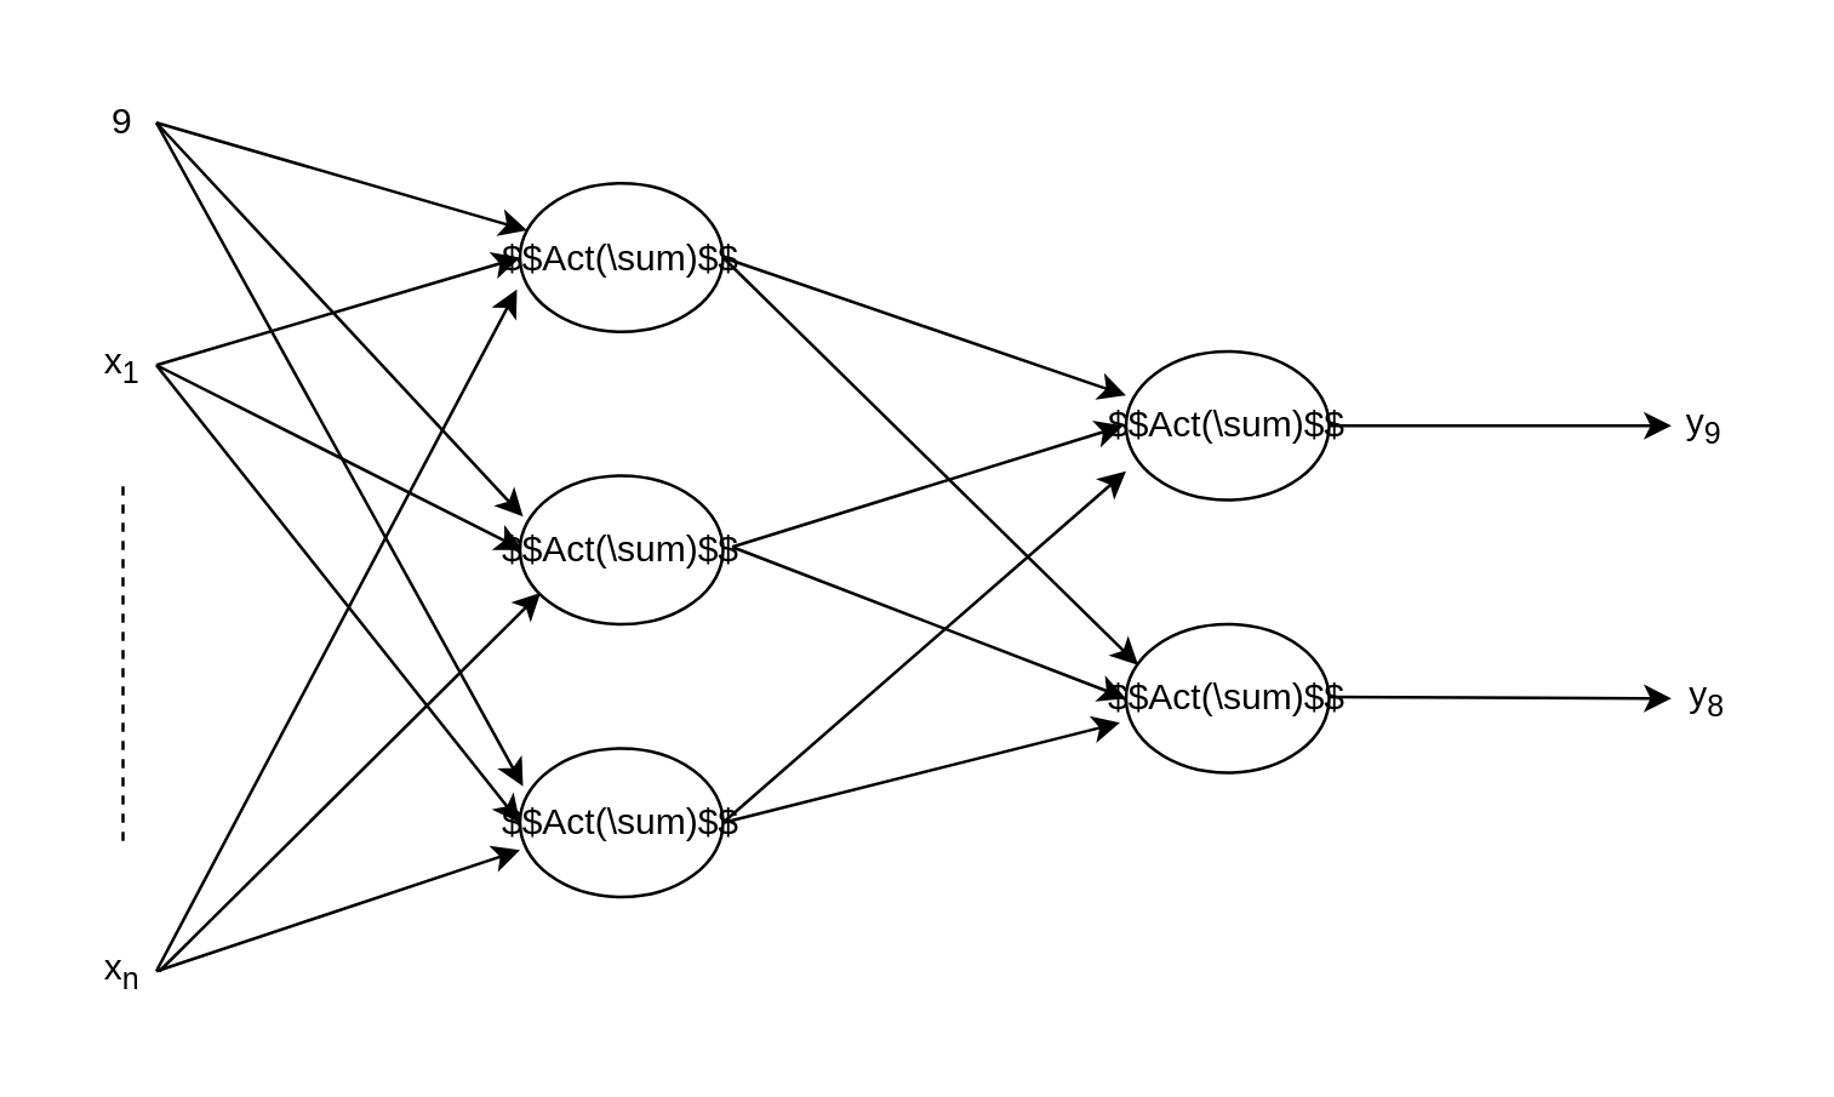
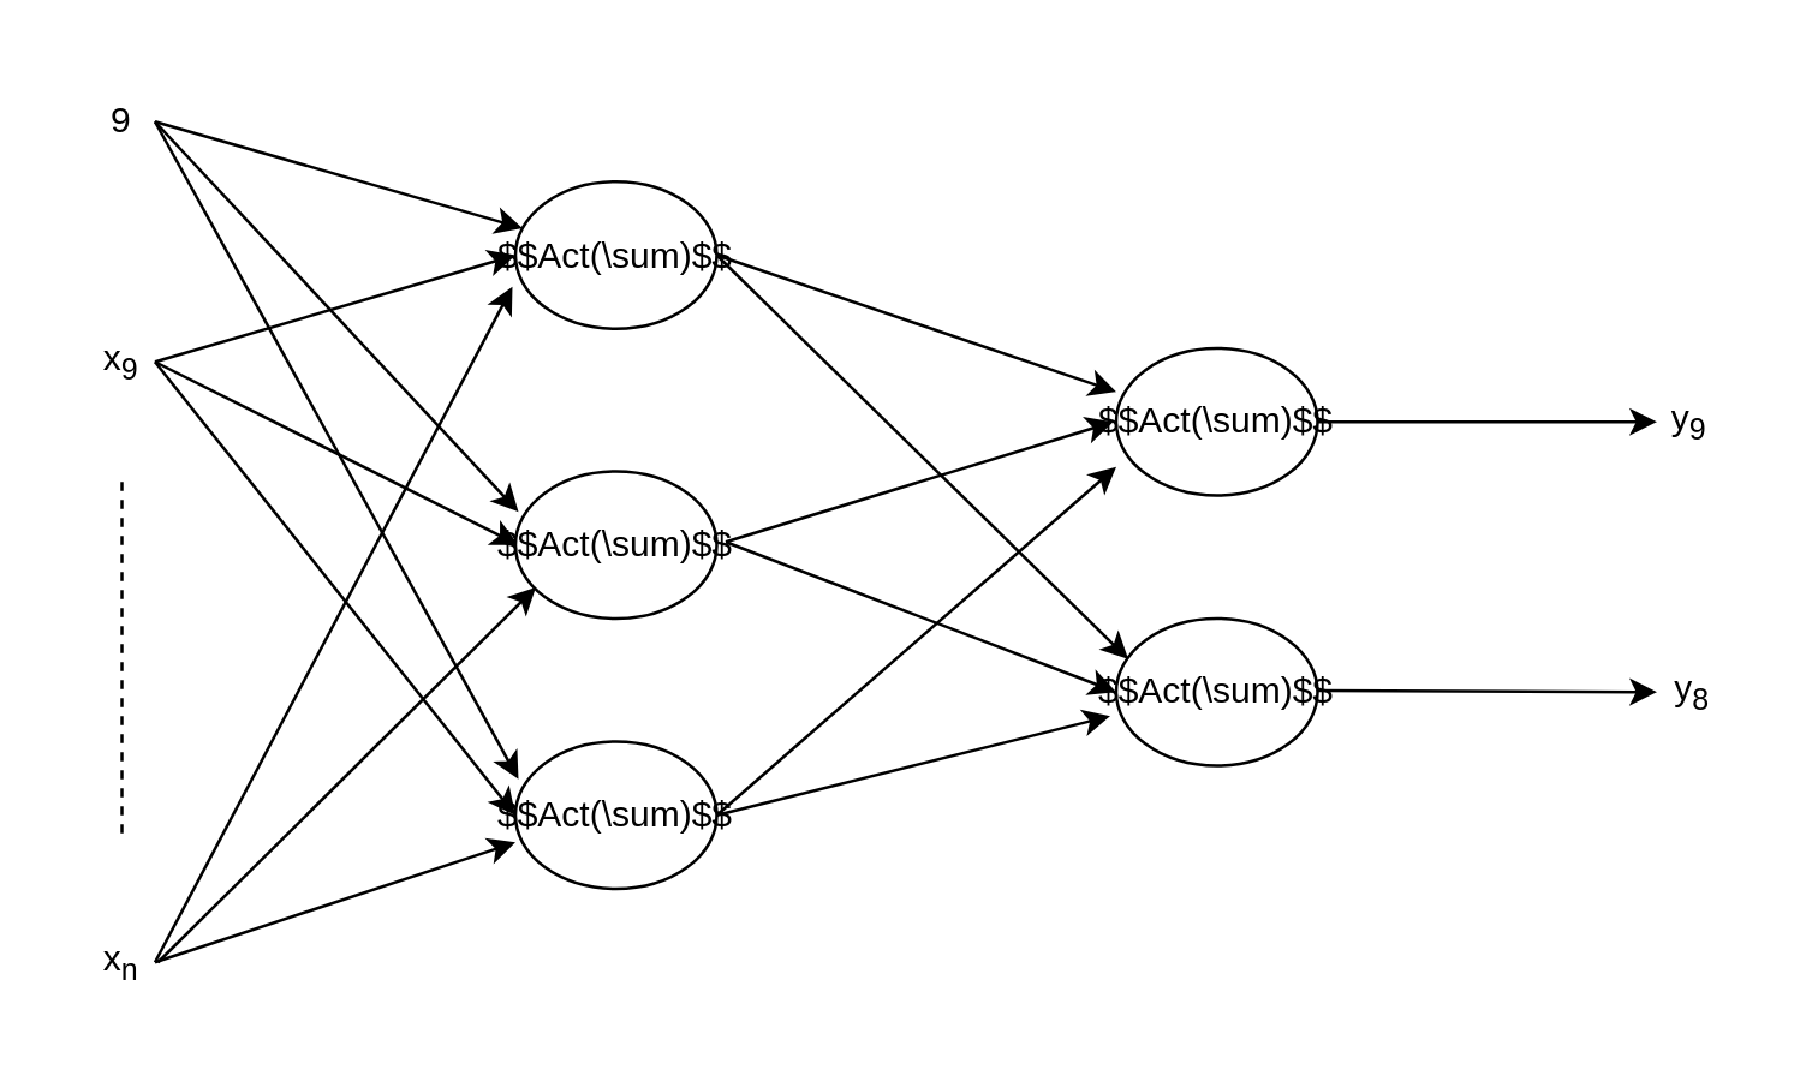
  <mxCell id="0" />
  <mxCell id="1" parent="0" />
  <mxCell id="2" value="9" style="text;html=1;strokeColor=none;fillColor=none;align=center;verticalAlign=middle;whiteSpace=wrap;rounded=0;" parent="1" vertex="1"><mxGeometry x="20" y="20" width="40" height="40" as="geometry" /></mxCell>
- <mxCell id="3" value="x&lt;sub&gt;1&lt;/sub&gt;" style="text;html=1;strokeColor=none;fillColor=none;align=center;verticalAlign=middle;whiteSpace=wrap;rounded=0;" parent="1" vertex="1"><mxGeometry x="20" y="100" width="40" height="40" as="geometry" /></mxCell>
+ <mxCell id="3" value="x&lt;sub&gt;9&lt;/sub&gt;" style="text;html=1;strokeColor=none;fillColor=none;align=center;verticalAlign=middle;whiteSpace=wrap;rounded=0;" parent="1" vertex="1"><mxGeometry x="20" y="100" width="40" height="40" as="geometry" /></mxCell>
  <mxCell id="4" value="x&lt;sub&gt;n&lt;/sub&gt;" style="text;html=1;strokeColor=none;fillColor=none;align=center;verticalAlign=middle;whiteSpace=wrap;rounded=0;" parent="1" vertex="1"><mxGeometry x="20" y="300" width="40" height="40" as="geometry" /></mxCell>
  <mxCell id="5" value="" style="endArrow=classic;html=1;exitX=1;exitY=0.5;exitDx=0;exitDy=0;" parent="1" edge="1"><mxGeometry width="50" height="50" relative="1" as="geometry"><mxPoint x="51" y="40" as="sourcePoint" /><mxPoint x="172" y="170" as="targetPoint" /></mxGeometry></mxCell>
  <mxCell id="6" value="" style="endArrow=classic;html=1;exitX=1;exitY=0.5;exitDx=0;exitDy=0;entryX=0;entryY=0.5;entryDx=0;entryDy=0;" parent="1" edge="1"><mxGeometry width="50" height="50" relative="1" as="geometry"><mxPoint x="51" y="120" as="sourcePoint" /><mxPoint x="172" y="181" as="targetPoint" /></mxGeometry></mxCell>
  <mxCell id="7" value="" style="endArrow=classic;html=1;exitX=1;exitY=0.5;exitDx=0;exitDy=0;" parent="1" edge="1"><mxGeometry width="50" height="50" relative="1" as="geometry"><mxPoint x="52" y="320" as="sourcePoint" /><mxPoint x="177.807" y="195.091" as="targetPoint" /></mxGeometry></mxCell>
  <mxCell id="8" value="" style="endArrow=none;dashed=1;html=1;targetPerimeterSpacing=0;jumpSize=10;" parent="1" edge="1"><mxGeometry width="50" height="50" relative="1" as="geometry"><mxPoint x="40" y="160" as="sourcePoint" /><mxPoint x="40" y="280" as="targetPoint" /></mxGeometry></mxCell>
  <mxCell id="9" value="$$Act(\sum)$$" style="ellipse;whiteSpace=wrap;html=1;" vertex="1" parent="1"><mxGeometry x="171" y="60" width="67" height="49" as="geometry" /></mxCell>
  <mxCell id="10" value="$$Act(\sum)$$" style="ellipse;whiteSpace=wrap;html=1;" vertex="1" parent="1"><mxGeometry x="171" y="156.5" width="67" height="49" as="geometry" /></mxCell>
  <mxCell id="11" value="$$Act(\sum)$$" style="ellipse;whiteSpace=wrap;html=1;" vertex="1" parent="1"><mxGeometry x="171" y="246.5" width="67" height="49" as="geometry" /></mxCell>
  <mxCell id="12" value="" style="endArrow=classic;html=1;" edge="1" parent="1" target="9"><mxGeometry width="50" height="50" relative="1" as="geometry"><mxPoint x="51" y="40" as="sourcePoint" /><mxPoint x="71" y="360" as="targetPoint" /></mxGeometry></mxCell>
  <mxCell id="13" value="" style="endArrow=classic;html=1;entryX=0;entryY=0.5;entryDx=0;entryDy=0;" edge="1" parent="1" target="9"><mxGeometry width="50" height="50" relative="1" as="geometry"><mxPoint x="51" y="120" as="sourcePoint" /><mxPoint x="71" y="360" as="targetPoint" /></mxGeometry></mxCell>
  <mxCell id="14" value="" style="endArrow=classic;html=1;entryX=-0.015;entryY=0.714;entryDx=0;entryDy=0;entryPerimeter=0;" edge="1" parent="1" target="9"><mxGeometry width="50" height="50" relative="1" as="geometry"><mxPoint x="51" y="320" as="sourcePoint" /><mxPoint x="71" y="360" as="targetPoint" /></mxGeometry></mxCell>
  <mxCell id="15" value="" style="endArrow=classic;html=1;entryX=0.015;entryY=0.255;entryDx=0;entryDy=0;entryPerimeter=0;" edge="1" parent="1" target="11"><mxGeometry width="50" height="50" relative="1" as="geometry"><mxPoint x="51" y="40" as="sourcePoint" /><mxPoint x="71" y="360" as="targetPoint" /></mxGeometry></mxCell>
  <mxCell id="16" value="" style="endArrow=classic;html=1;entryX=0;entryY=0.5;entryDx=0;entryDy=0;" edge="1" parent="1" target="11"><mxGeometry width="50" height="50" relative="1" as="geometry"><mxPoint x="51" y="120" as="sourcePoint" /><mxPoint x="71" y="360" as="targetPoint" /></mxGeometry></mxCell>
  <mxCell id="17" value="" style="endArrow=classic;html=1;entryX=0;entryY=0.684;entryDx=0;entryDy=0;entryPerimeter=0;" edge="1" parent="1" target="11"><mxGeometry width="50" height="50" relative="1" as="geometry"><mxPoint x="51" y="320" as="sourcePoint" /><mxPoint x="71" y="360" as="targetPoint" /></mxGeometry></mxCell>
  <mxCell id="18" value="$$Act(\sum)$$" style="ellipse;whiteSpace=wrap;html=1;" vertex="1" parent="1"><mxGeometry x="371" y="115.5" width="67" height="49" as="geometry" /></mxCell>
  <mxCell id="19" value="$$Act(\sum)$$" style="ellipse;whiteSpace=wrap;html=1;" vertex="1" parent="1"><mxGeometry x="371" y="205.5" width="67" height="49" as="geometry" /></mxCell>
  <mxCell id="20" value="" style="endArrow=classic;html=1;exitX=1;exitY=0.5;exitDx=0;exitDy=0;" edge="1" parent="1" source="9"><mxGeometry width="50" height="50" relative="1" as="geometry"><mxPoint x="71" y="410" as="sourcePoint" /><mxPoint x="371" y="130" as="targetPoint" /></mxGeometry></mxCell>
  <mxCell id="21" value="" style="endArrow=classic;html=1;" edge="1" parent="1"><mxGeometry width="50" height="50" relative="1" as="geometry"><mxPoint x="241" y="180" as="sourcePoint" /><mxPoint x="370" y="140" as="targetPoint" /></mxGeometry></mxCell>
  <mxCell id="22" value="" style="endArrow=classic;html=1;exitX=1;exitY=0.5;exitDx=0;exitDy=0;entryX=0;entryY=0.806;entryDx=0;entryDy=0;entryPerimeter=0;" edge="1" parent="1" source="11" target="18"><mxGeometry width="50" height="50" relative="1" as="geometry"><mxPoint x="71" y="410" as="sourcePoint" /><mxPoint x="121" y="360" as="targetPoint" /></mxGeometry></mxCell>
  <mxCell id="23" value="" style="endArrow=classic;html=1;exitX=1;exitY=0.5;exitDx=0;exitDy=0;entryX=0.06;entryY=0.276;entryDx=0;entryDy=0;entryPerimeter=0;" edge="1" parent="1" source="9" target="19"><mxGeometry width="50" height="50" relative="1" as="geometry"><mxPoint x="71" y="410" as="sourcePoint" /><mxPoint x="121" y="360" as="targetPoint" /></mxGeometry></mxCell>
  <mxCell id="24" value="" style="endArrow=classic;html=1;entryX=0;entryY=0.5;entryDx=0;entryDy=0;" edge="1" parent="1" target="19"><mxGeometry width="50" height="50" relative="1" as="geometry"><mxPoint x="241" y="180" as="sourcePoint" /><mxPoint x="121" y="360" as="targetPoint" /></mxGeometry></mxCell>
  <mxCell id="25" value="" style="endArrow=classic;html=1;exitX=1;exitY=0.5;exitDx=0;exitDy=0;entryX=-0.03;entryY=0.663;entryDx=0;entryDy=0;entryPerimeter=0;" edge="1" parent="1" source="11" target="19"><mxGeometry width="50" height="50" relative="1" as="geometry"><mxPoint x="71" y="410" as="sourcePoint" /><mxPoint x="121" y="360" as="targetPoint" /></mxGeometry></mxCell>
  <mxCell id="26" value="" style="endArrow=classic;html=1;exitX=1;exitY=0.5;exitDx=0;exitDy=0;" edge="1" parent="1" source="18"><mxGeometry width="50" height="50" relative="1" as="geometry"><mxPoint x="101" y="410" as="sourcePoint" /><mxPoint x="551" y="140" as="targetPoint" /></mxGeometry></mxCell>
  <mxCell id="27" value="" style="endArrow=classic;html=1;exitX=1;exitY=0.5;exitDx=0;exitDy=0;" edge="1" parent="1"><mxGeometry width="50" height="50" relative="1" as="geometry"><mxPoint x="438" y="229.5" as="sourcePoint" /><mxPoint x="551" y="230" as="targetPoint" /></mxGeometry></mxCell>
  <mxCell id="28" value="y&lt;sub&gt;8&lt;/sub&gt;" style="text;html=1;strokeColor=none;fillColor=none;align=center;verticalAlign=middle;whiteSpace=wrap;rounded=0;" vertex="1" parent="1"><mxGeometry x="543" y="223" width="40" height="14" as="geometry" /></mxCell>
  <mxCell id="29" value="y&lt;sub&gt;9&lt;/sub&gt;" style="text;html=1;strokeColor=none;fillColor=none;align=center;verticalAlign=middle;whiteSpace=wrap;rounded=0;" vertex="1" parent="1"><mxGeometry x="542" y="133" width="40" height="14" as="geometry" /></mxCell>
